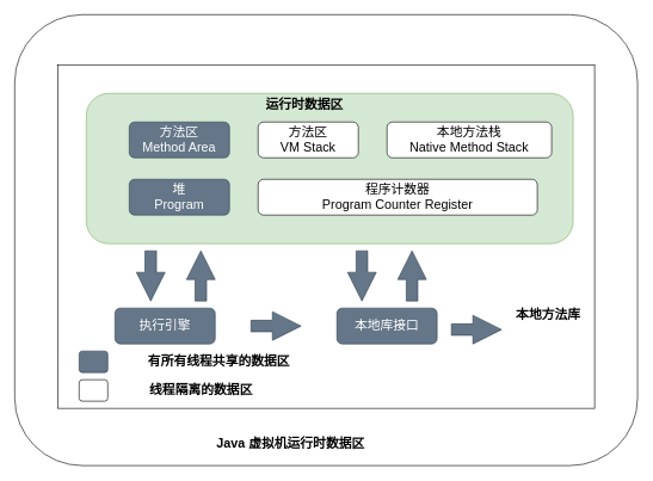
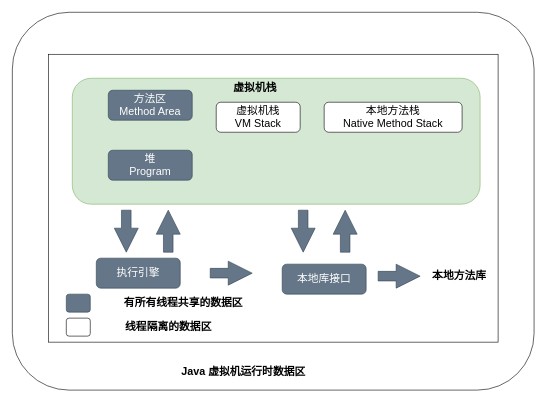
  <mxCell id="0" />
  <mxCell id="1" parent="0" />
  <mxCell id="2" value="" style="rounded=1;whiteSpace=wrap;html=1;fontSize=18;" parent="1" vertex="1"><mxGeometry x="20" y="20" width="870" height="630" as="geometry" /></mxCell>
  <mxCell id="3" value="&lt;font style=&quot;font-size: 18px&quot;&gt;&lt;b&gt;Java 虚拟机运行时数据区&lt;/b&gt;&lt;/font&gt;" style="text;html=1;align=center;verticalAlign=middle;resizable=0;points=[];autosize=1;" parent="1" vertex="1"><mxGeometry x="295" y="610" width="220" height="20" as="geometry" /></mxCell>
  <mxCell id="4" value="" style="rounded=0;whiteSpace=wrap;html=1;" parent="1" vertex="1"><mxGeometry x="80" y="90" width="750" height="480" as="geometry" /></mxCell>
  <mxCell id="5" value="" style="rounded=1;whiteSpace=wrap;html=1;fillColor=#d5e8d4;strokeColor=#82b366;" parent="1" vertex="1"><mxGeometry x="120" y="130" width="680" height="210" as="geometry" /></mxCell>
- <mxCell id="6" value="&lt;b style=&quot;font-size: 18px;&quot;&gt;运行时数据区&lt;/b&gt;" style="text;html=1;strokeColor=none;fillColor=none;align=center;verticalAlign=middle;whiteSpace=wrap;rounded=0;fontSize=18;" parent="1" vertex="1"><mxGeometry x="350" y="130" width="150" height="30" as="geometry" /></mxCell>
- <mxCell id="7" value="方法区&lt;br&gt;Method Area" style="rounded=1;whiteSpace=wrap;html=1;fontSize=18;fillColor=#647687;strokeColor=#314354;fontColor=#ffffff;" parent="1" vertex="1"><mxGeometry x="180" y="170" width="140" height="50" as="geometry" /></mxCell>
+ <mxCell id="6" value="&lt;b style=&quot;font-size: 18px;&quot;&gt;虚拟机栈&lt;/b&gt;" style="text;html=1;strokeColor=none;fillColor=none;align=center;verticalAlign=middle;whiteSpace=wrap;rounded=0;fontSize=18;" parent="1" vertex="1"><mxGeometry x="350" y="130" width="150" height="30" as="geometry" /></mxCell>
+ <mxCell id="7" value="方法区&lt;br&gt;Method Area" style="rounded=1;whiteSpace=wrap;html=1;fontSize=18;fillColor=#647687;strokeColor=#314354;fontColor=#ffffff;" parent="1" vertex="1"><mxGeometry x="180" y="150" width="140" height="50" as="geometry" /></mxCell>
  <mxCell id="8" value="堆&lt;br&gt;Program" style="rounded=1;whiteSpace=wrap;html=1;fontSize=18;fillColor=#647687;strokeColor=#314354;fontColor=#ffffff;" parent="1" vertex="1"><mxGeometry x="180" y="250" width="140" height="50" as="geometry" /></mxCell>
- <mxCell id="9" value="方法区&lt;br&gt;VM Stack" style="rounded=1;whiteSpace=wrap;html=1;fontSize=18;" parent="1" vertex="1"><mxGeometry x="360" y="170" width="140" height="50" as="geometry" /></mxCell>
- <mxCell id="10" value="程序计数器&lt;br&gt;Program Counter Register" style="rounded=1;whiteSpace=wrap;html=1;fontSize=18;" parent="1" vertex="1"><mxGeometry x="360" y="250" width="390" height="50" as="geometry" /></mxCell>
+ <mxCell id="9" value="虚拟机栈&lt;br&gt;VM Stack" style="rounded=1;whiteSpace=wrap;html=1;fontSize=18;" parent="1" vertex="1"><mxGeometry x="360" y="170" width="140" height="50" as="geometry" /></mxCell>
  <mxCell id="11" value="本地方法栈&lt;br&gt;Native Method Stack&lt;br&gt;" style="rounded=1;whiteSpace=wrap;html=1;fontSize=18;" parent="1" vertex="1"><mxGeometry x="540" y="170" width="230" height="50" as="geometry" /></mxCell>
  <mxCell id="12" value="" style="html=1;shadow=0;dashed=0;align=center;verticalAlign=middle;shape=mxgraph.arrows2.arrow;dy=0.6;dx=40;direction=south;notch=0;rounded=1;fontSize=18;fillColor=#647687;strokeColor=#314354;fontColor=#ffffff;" parent="1" vertex="1"><mxGeometry x="190" y="350" width="40" height="70" as="geometry" /></mxCell>
  <mxCell id="13" value="" style="html=1;shadow=0;dashed=0;align=center;verticalAlign=middle;shape=mxgraph.arrows2.arrow;dy=0.6;dx=40;direction=north;notch=0;rounded=1;fontSize=18;fillColor=#647687;strokeColor=#314354;fontColor=#ffffff;" parent="1" vertex="1"><mxGeometry x="260" y="350" width="40" height="70" as="geometry" /></mxCell>
  <mxCell id="14" value="执行引擎" style="rounded=1;whiteSpace=wrap;html=1;fontSize=18;fillColor=#647687;strokeColor=#314354;fontColor=#ffffff;" parent="1" vertex="1"><mxGeometry x="160" y="430" width="140" height="50" as="geometry" /></mxCell>
- <mxCell id="15" value="本地库接口" style="rounded=1;whiteSpace=wrap;html=1;fontSize=18;fillColor=#647687;strokeColor=#314354;fontColor=#ffffff;" parent="1" vertex="1"><mxGeometry x="470" y="430" width="140" height="50" as="geometry" /></mxCell>
+ <mxCell id="15" value="本地库接口" style="rounded=1;whiteSpace=wrap;html=1;fontSize=18;fillColor=#647687;strokeColor=#314354;fontColor=#ffffff;" parent="1" vertex="1"><mxGeometry x="470" y="440" width="140" height="50" as="geometry" /></mxCell>
  <mxCell id="16" value="" style="html=1;shadow=0;dashed=0;align=center;verticalAlign=middle;shape=mxgraph.arrows2.arrow;dy=0.6;dx=40;direction=east;notch=0;rounded=1;fontSize=18;fillColor=#647687;strokeColor=#314354;fontColor=#ffffff;" parent="1" vertex="1"><mxGeometry x="350" y="435" width="70" height="40" as="geometry" /></mxCell>
  <mxCell id="17" value="" style="html=1;shadow=0;dashed=0;align=center;verticalAlign=middle;shape=mxgraph.arrows2.arrow;dy=0.6;dx=40;direction=south;notch=0;rounded=1;fontSize=18;fillColor=#647687;strokeColor=#314354;fontColor=#ffffff;" parent="1" vertex="1"><mxGeometry x="485" y="350" width="40" height="70" as="geometry" /></mxCell>
  <mxCell id="18" value="" style="html=1;shadow=0;dashed=0;align=center;verticalAlign=middle;shape=mxgraph.arrows2.arrow;dy=0.6;dx=40;direction=north;notch=0;rounded=1;fontSize=18;fillColor=#647687;strokeColor=#314354;fontColor=#ffffff;" parent="1" vertex="1"><mxGeometry x="555" y="350" width="40" height="70" as="geometry" /></mxCell>
  <mxCell id="19" value="" style="html=1;shadow=0;dashed=0;align=center;verticalAlign=middle;shape=mxgraph.arrows2.arrow;dy=0.6;dx=40;direction=east;notch=0;rounded=1;fontSize=18;fillColor=#647687;strokeColor=#314354;fontColor=#ffffff;" parent="1" vertex="1"><mxGeometry x="630" y="440" width="70" height="40" as="geometry" /></mxCell>
- <mxCell id="20" value="&lt;font style=&quot;font-size: 18px&quot;&gt;&lt;b&gt;本地方法库&lt;/b&gt;&lt;/font&gt;" style="text;html=1;align=center;verticalAlign=middle;resizable=0;points=[];autosize=1;" parent="1" vertex="1"><mxGeometry x="710" y="430" width="110" height="20" as="geometry" /></mxCell>
+ <mxCell id="20" value="&lt;font style=&quot;font-size: 18px&quot;&gt;&lt;b&gt;本地方法库&lt;/b&gt;&lt;/font&gt;" style="text;html=1;align=center;verticalAlign=middle;resizable=0;points=[];autosize=1;" parent="1" vertex="1"><mxGeometry x="710" y="450" width="110" height="20" as="geometry" /></mxCell>
  <mxCell id="21" value="" style="rounded=1;whiteSpace=wrap;html=1;fontSize=18;fillColor=#647687;strokeColor=#314354;fontColor=#ffffff;" parent="1" vertex="1"><mxGeometry x="110" y="490" width="40" height="30" as="geometry" /></mxCell>
  <mxCell id="22" value="" style="rounded=1;whiteSpace=wrap;html=1;fontSize=18;" parent="1" vertex="1"><mxGeometry x="110" y="530" width="40" height="30" as="geometry" /></mxCell>
  <mxCell id="23" value="&lt;font style=&quot;font-size: 18px&quot;&gt;&lt;b&gt;有所有线程共享的数据区&lt;/b&gt;&lt;/font&gt;" style="text;html=1;align=center;verticalAlign=middle;resizable=0;points=[];autosize=1;" parent="1" vertex="1"><mxGeometry x="200" y="495" width="210" height="20" as="geometry" /></mxCell>
  <mxCell id="24" value="&lt;font style=&quot;font-size: 18px&quot;&gt;&lt;b&gt;线程隔离的数据区&lt;/b&gt;&lt;/font&gt;" style="text;html=1;align=center;verticalAlign=middle;resizable=0;points=[];autosize=1;" parent="1" vertex="1"><mxGeometry x="200" y="535" width="160" height="20" as="geometry" /></mxCell>
